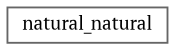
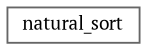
  digraph {
    rankdir=TB
    fontname="PT Serif"
-   n1 [color=grey40 fillcolor=white fontname="PT Serif" fontsize=10 height=0.2 label=natural_natural shape=box style=filled width=0.4]
+   n1 [color=grey40 fillcolor=white fontname="PT Serif" fontsize=10 height=0.2 label=natural_sort shape=box style=filled width=0.4]
  }
